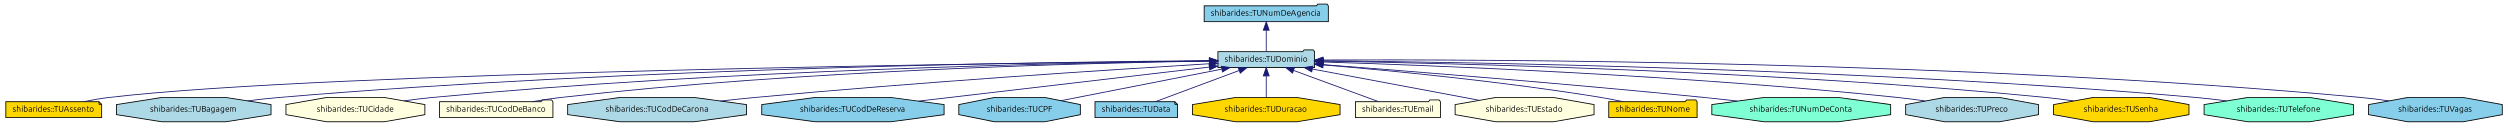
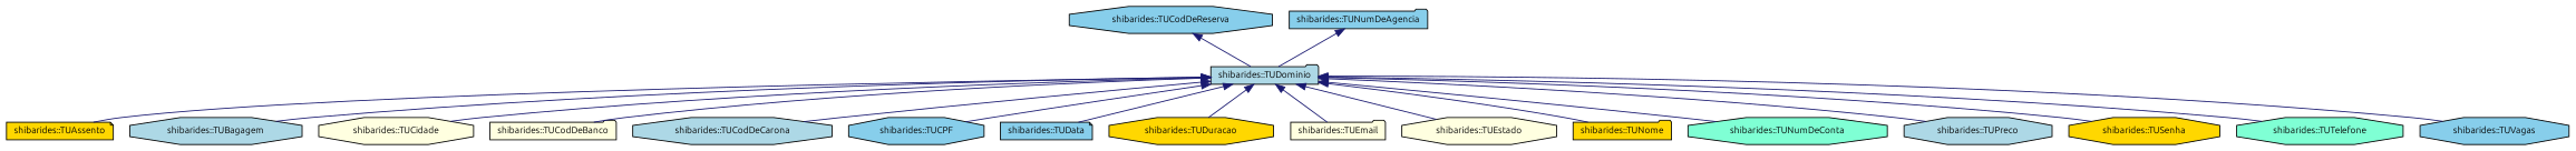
  digraph {
    fontname=Ubuntu
    rankdir=TB
    node [color=black fillcolor=skyblue fontname=Ubuntu fontsize=10 shape=octagon style=filled]
    edge [color=midnightblue dir=back fontname=Ubuntu fontsize=10 labelfontname=Helvetica labelfontsize=10 style=solid]
    n1 [fillcolor=lightblue fontcolor=black height=0.2 label="shibarides::TUDominio" shape=folder width=0.4]
    n2 [fillcolor=gold height=0.2 label="shibarides::TUAssento" shape=note width=0.4]
    n3 [fillcolor=lightblue height=0.2 label="shibarides::TUBagagem" width=0.4]
    n4 [fillcolor=lightyellow height=0.2 label="shibarides::TUCidade" width=0.4]
    n5 [fillcolor=lightyellow height=0.2 label="shibarides::TUCodDeBanco" shape=folder width=0.4]
    n6 [fillcolor=lightblue height=0.2 label="shibarides::TUCodDeCarona" width=0.4]
    n7 [height=0.2 label="shibarides::TUCodDeReserva" width=0.4]
    n8 [height=0.2 label="shibarides::TUCPF" width=0.4]
    n9 [height=0.2 label="shibarides::TUData" shape=note width=0.4]
    n10 [fillcolor=gold height=0.2 label="shibarides::TUDuracao" width=0.4]
    n11 [fillcolor=lightyellow height=0.2 label="shibarides::TUEmail" shape=folder width=0.4]
    n12 [fillcolor=lightyellow height=0.2 label="shibarides::TUEstado" width=0.4]
    n13 [fillcolor=gold height=0.2 label="shibarides::TUNome" shape=folder width=0.4]
    n14 [fillcolor=aquamarine height=0.2 label="shibarides::TUNumDeConta" width=0.4]
    n15 [fillcolor=lightblue height=0.2 label="shibarides::TUPreco" width=0.4]
    n16 [fillcolor=gold height=0.2 label="shibarides::TUSenha" width=0.4]
    n17 [fillcolor=aquamarine height=0.2 label="shibarides::TUTelefone" width=0.4]
    n18 [height=0.2 label="shibarides::TUVagas" width=0.4]
    n19 [height=0.2 label="shibarides::TUNumDeAgencia" shape=folder width=0.4]
    n1 -> n2
    n1 -> n3
    n1 -> n4
    n1 -> n5
    n1 -> n6
-   n1 -> n7
+   n7 -> n1
    n1 -> n8
    n1 -> n9
    n1 -> n10
    n1 -> n11
    n1 -> n12
    n1 -> n13
    n1 -> n14
    n1 -> n15
    n1 -> n16
    n1 -> n17
    n1 -> n18
    n19 -> n1
  }
